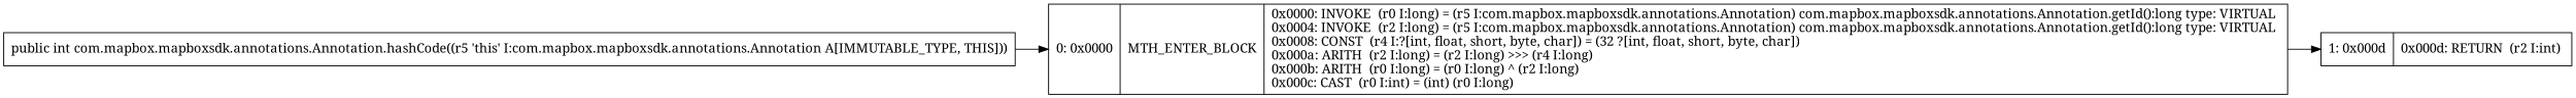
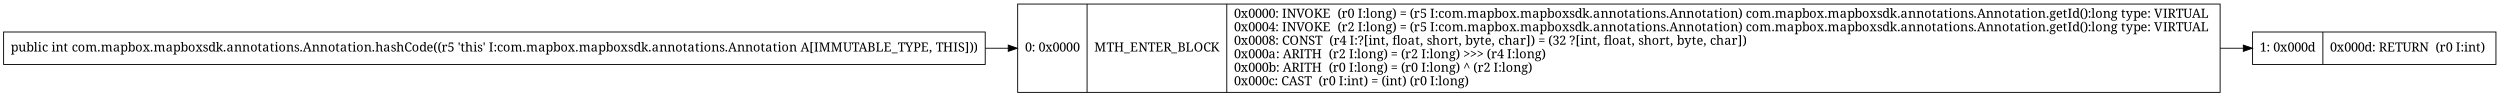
  digraph {
    rankdir=LR
    fontname="Noto Serif"
    node [shape=record fontname="Noto Serif"]
    edge [fontname="Noto Serif"]
    n1 [label="{0\:\ 0x0000|MTH_ENTER_BLOCK\l|0x0000: INVOKE  (r0 I:long) = (r5 I:com.mapbox.mapboxsdk.annotations.Annotation) com.mapbox.mapboxsdk.annotations.Annotation.getId():long type: VIRTUAL \l0x0004: INVOKE  (r2 I:long) = (r5 I:com.mapbox.mapboxsdk.annotations.Annotation) com.mapbox.mapboxsdk.annotations.Annotation.getId():long type: VIRTUAL \l0x0008: CONST  (r4 I:?[int, float, short, byte, char]) = (32 ?[int, float, short, byte, char]) \l0x000a: ARITH  (r2 I:long) = (r2 I:long) \>\>\> (r4 I:long) \l0x000b: ARITH  (r0 I:long) = (r0 I:long) ^ (r2 I:long) \l0x000c: CAST  (r0 I:int) = (int) (r0 I:long) \l}"]
-   n2 [label="{1\:\ 0x000d|0x000d: RETURN  (r2 I:int) \l}"]
+   n2 [label="{1\:\ 0x000d|0x000d: RETURN  (r0 I:int) \l}"]
    n3 [label="{public int com.mapbox.mapboxsdk.annotations.Annotation.hashCode((r5 'this' I:com.mapbox.mapboxsdk.annotations.Annotation A[IMMUTABLE_TYPE, THIS])) }"]
    n1 -> n2
    n3 -> n1
  }
